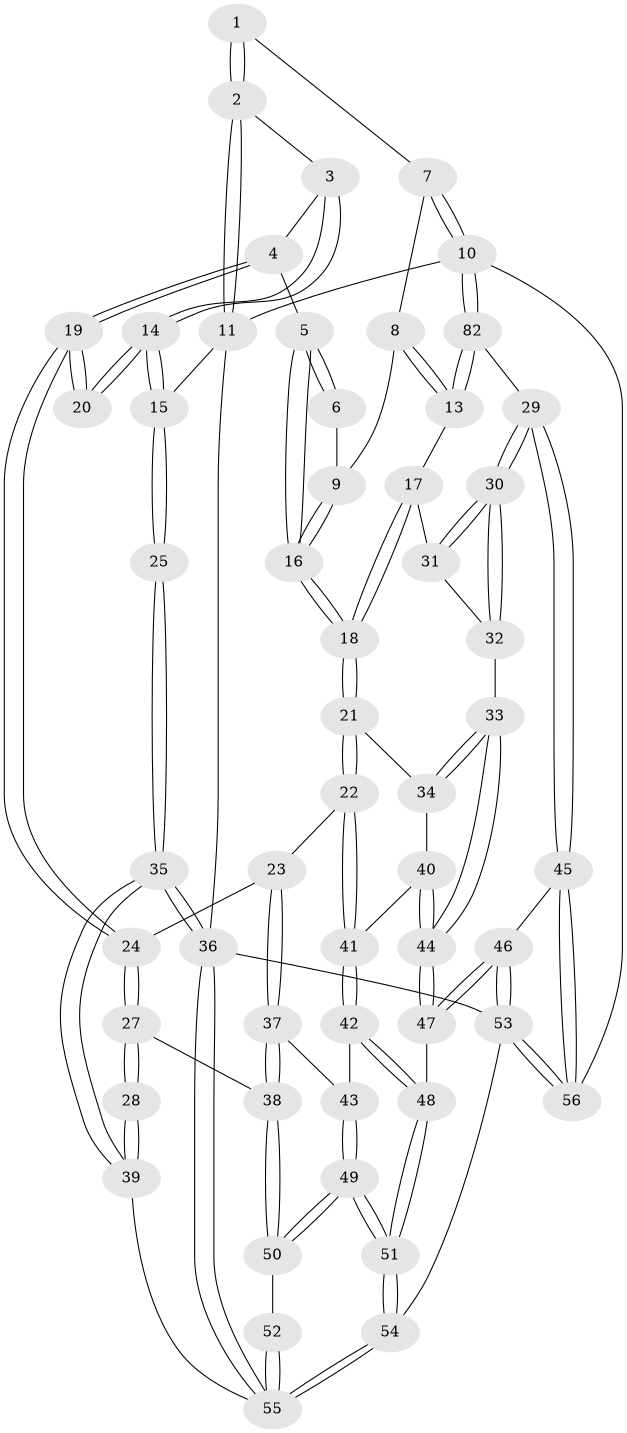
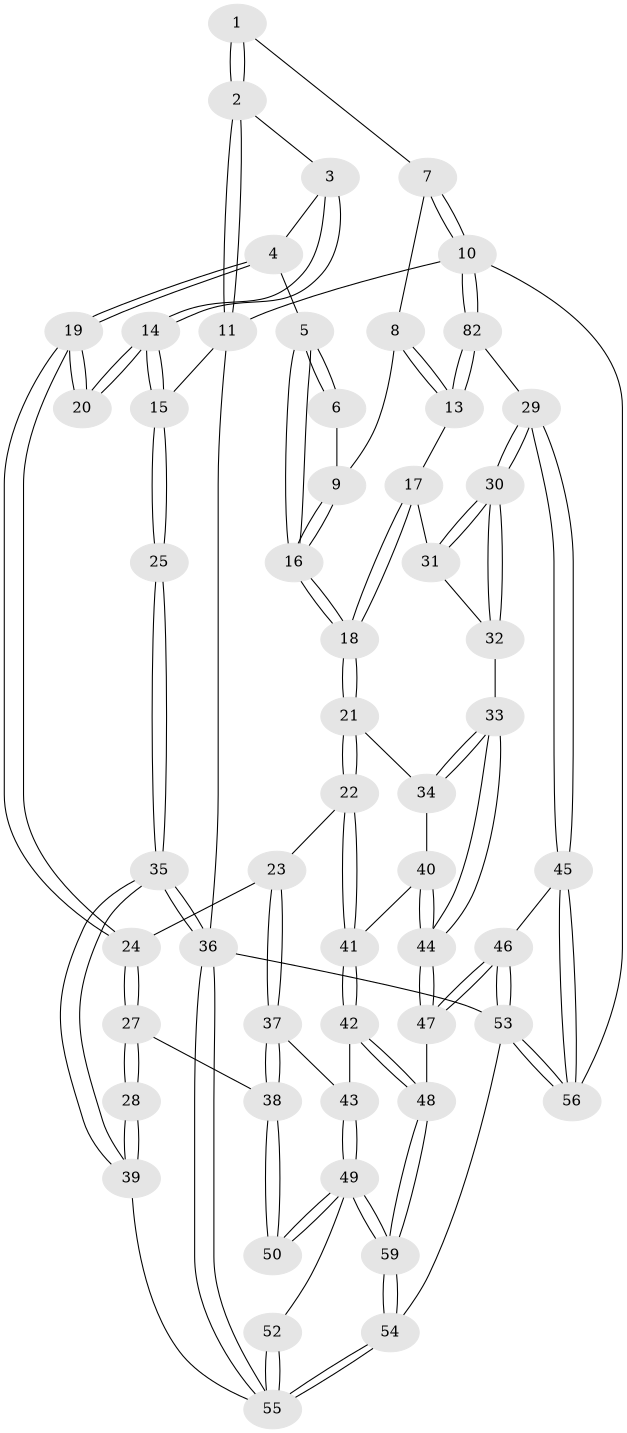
  graph {
    node [color=gray90 style=filled]
    1
    2
    7
    3
    11
    8
    10
    4
    14
    15
    36
    5
    19
    20
    6
    16
    24
    9
    18
    13
    n21 [label=82]
    56
    17
    29
    25
    55
    53
    30
    45
    31
    35
    21
    32
    22
    34
    27
    23
    41
    40
    37
    42
    38
    43
    28
    39
    50
    46
    33
    44
    47
    49
    52
    48
-   51
+   51 [label=59]
    54
    1 -- 2
    1 -- 2
    1 -- 7
    2 -- 3
    2 -- 11
    2 -- 11
    7 -- 8
    7 -- 10
    7 -- 10
    3 -- 4
    3 -- 14
    3 -- 14
    11 -- 15
    11 -- 36
    8 -- 9
    8 -- 13
    8 -- 13
    10 -- 11
    10 -- n21
    10 -- n21
    10 -- 56
    4 -- 5
    4 -- 19
    4 -- 19
    14 -- 15
    14 -- 15
    14 -- 20
    14 -- 20
    15 -- 25
    15 -- 25
    36 -- 55
    36 -- 55
    36 -- 53
    5 -- 6
    5 -- 6
    5 -- 16
    5 -- 16
    19 -- 20
    19 -- 20
    19 -- 24
    19 -- 24
    6 -- 9
    16 -- 18
    16 -- 18
    24 -- 27
    24 -- 27
    9 -- 16
    9 -- 16
    18 -- 21
    18 -- 21
    13 -- 17
    n21 -- 13
    n21 -- 13
    n21 -- 29
    17 -- 18
    17 -- 18
    17 -- 31
    29 -- 30
    29 -- 30
    29 -- 45
    29 -- 45
    25 -- 35
    25 -- 35
    53 -- 56
    53 -- 56
    53 -- 54
    30 -- 31
    30 -- 31
    30 -- 32
    30 -- 32
    45 -- 56
    45 -- 56
    45 -- 46
    31 -- 32
    35 -- 36
    35 -- 36
    35 -- 39
    35 -- 39
    21 -- 22
    21 -- 22
    21 -- 34
    32 -- 33
    22 -- 23
    22 -- 41
    22 -- 41
    34 -- 40
    27 -- 38
    27 -- 28
    27 -- 28
    23 -- 24
    23 -- 37
    23 -- 37
    41 -- 42
    41 -- 42
    40 -- 41
    40 -- 44
    40 -- 44
    37 -- 38
    37 -- 38
    37 -- 43
    42 -- 43
    42 -- 48
    42 -- 48
    38 -- 50
    38 -- 50
    43 -- 49
    43 -- 49
    28 -- 39
    28 -- 39
    39 -- 55
-   50 -- 52
+   49 -- 52
    46 -- 53
    46 -- 53
    46 -- 47
    46 -- 47
    33 -- 34
    33 -- 34
    33 -- 44
    33 -- 44
    44 -- 47
    44 -- 47
    47 -- 48
    49 -- 50
    49 -- 50
    49 -- 51
    49 -- 51
    52 -- 55
    52 -- 55
    48 -- 51
    48 -- 51
    51 -- 54
    51 -- 54
    54 -- 55
    54 -- 55
  }
